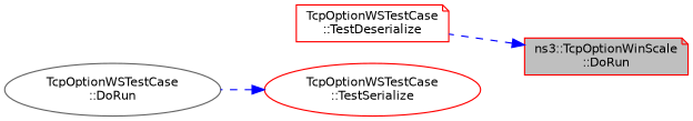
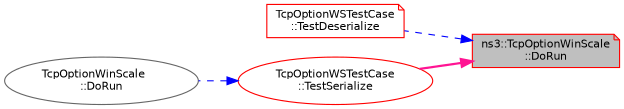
  digraph {
    rankdir=RL
    node [color=red fillcolor=white fontname=Helvetica fontsize=10 shape=note style=filled]
    edge [color=blue dir=back fontname=Helvetica fontsize=10 labelfontname=Helvetica labelfontsize=10 style=dashed]
    n1 [fillcolor=grey75 fontcolor=black height=0.2 label="ns3::TcpOptionWinScale\l::DoRun" width=0.4]
    n2 [height=0.2 label="TcpOptionWSTestCase\l::TestDeserialize" width=0.4]
    n3 [height=0.2 label="TcpOptionWSTestCase\l::TestSerialize" shape=ellipse width=0.4]
-   n4 [color=gray40 height=0.2 label="TcpOptionWSTestCase\l::DoRun" shape=ellipse width=0.4]
+   n4 [color=gray40 height=0.2 label="TcpOptionWinScale\l::DoRun" shape=ellipse width=0.4]
    n1 -> n2
+   n1 -> n3 [color=deeppink style=bold]
    n3 -> n4
  }
